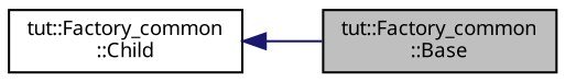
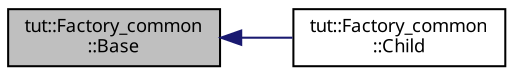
  digraph {
    rankdir=LR
    node [color=black fontname="sans-serif" fontsize=9 shape=record]
    n1 [fillcolor=grey75 fontcolor=black height=0.2 label="tut::Factory_common\l::Base" style=filled width=0.4]
    n2 [height=0.2 label="tut::Factory_common\l::Child" width=0.4]
-   n2 -> n1 [color=midnightblue dir=back fontname="sans-serif" fontsize=9 labelfontname="sans-serif" labelfontsize=9 style=solid]
+   n1 -> n2 [color=midnightblue dir=back fontname="sans-serif" fontsize=9 labelfontname="sans-serif" labelfontsize=9 style=solid]
  }
